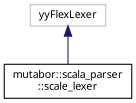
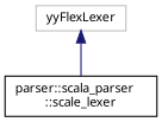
  digraph {
    rankdir=TB
    node [fillcolor=white fontname=Sans fontsize=10 shape=record style=filled]
    n1 [color=grey75 height=0.2 label=yyFlexLexer width=0.4]
-   n2 [color=black height=0.2 label="mutabor::scala_parser\l::scale_lexer" width=0.4]
+   n2 [color=black height=0.2 label="parser::scala_parser\l::scale_lexer" width=0.4]
    n1 -> n2 [color=midnightblue dir=back fontname=Sans fontsize=10 labelfontname=Sans labelfontsize=10 style=solid]
  }
